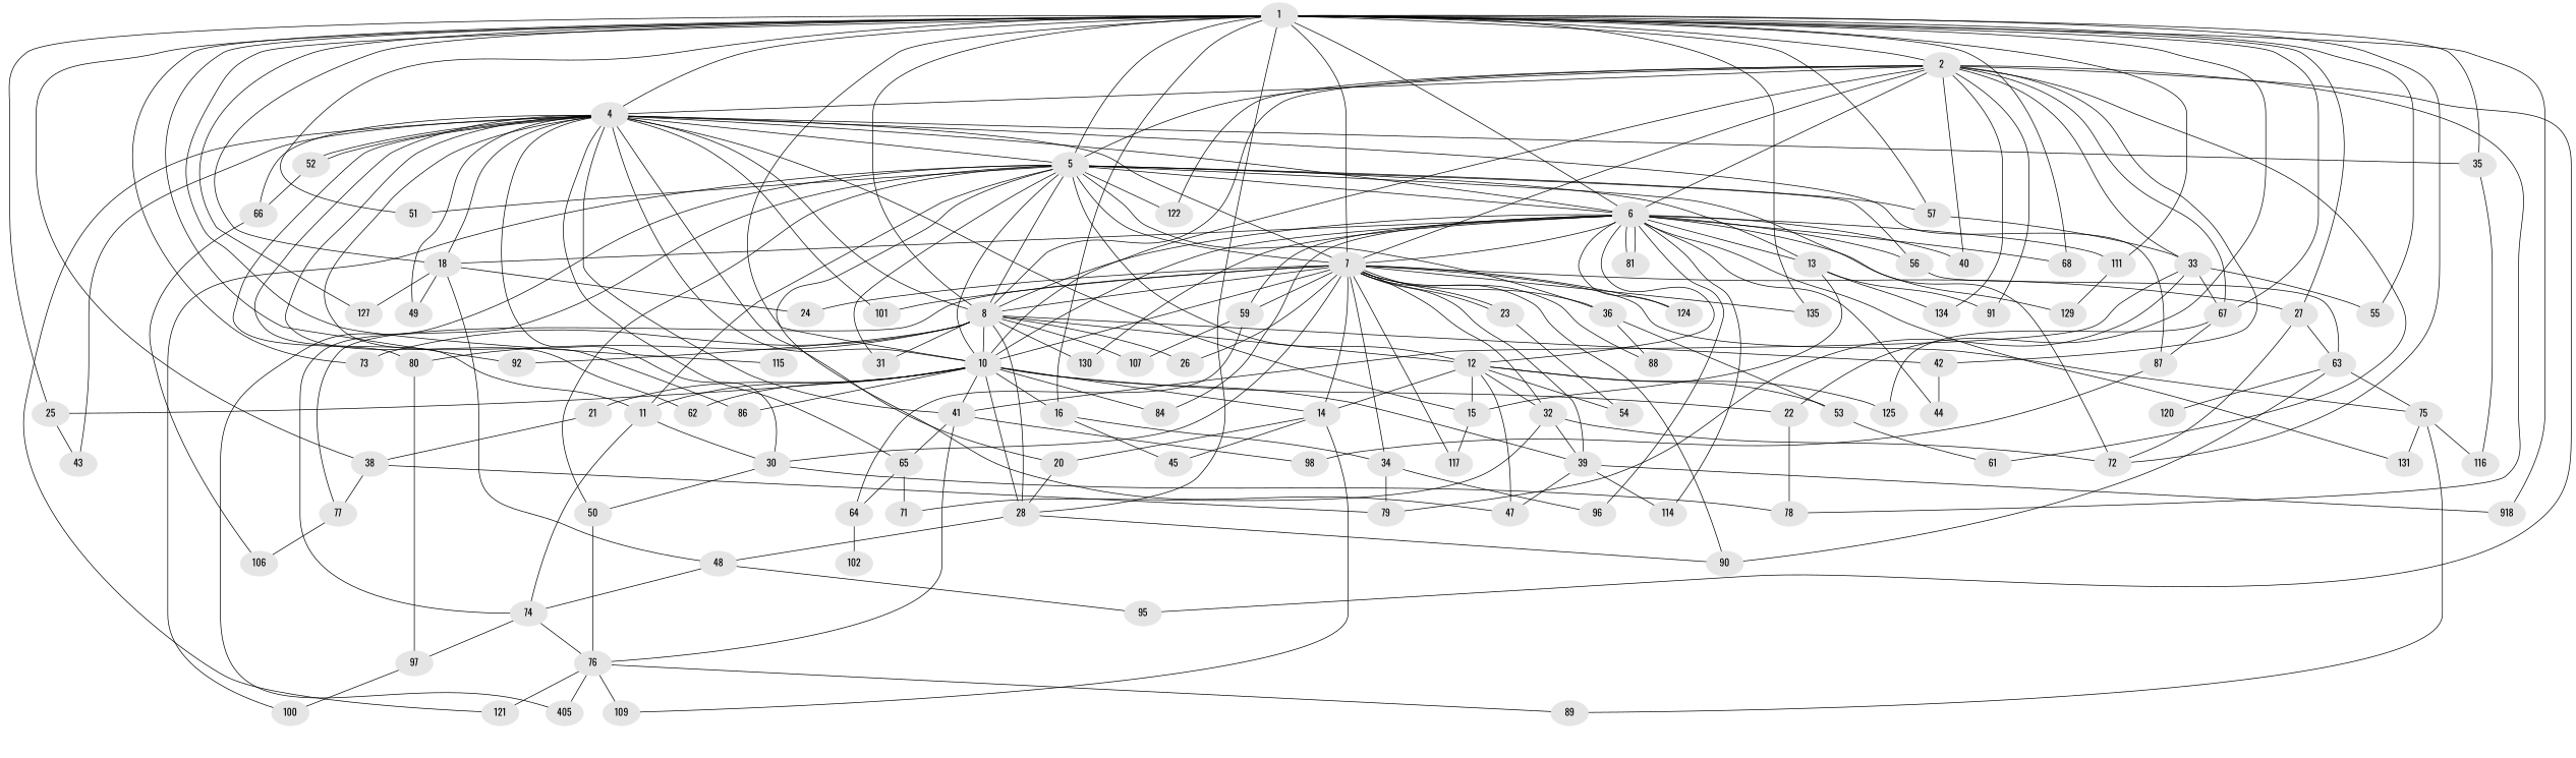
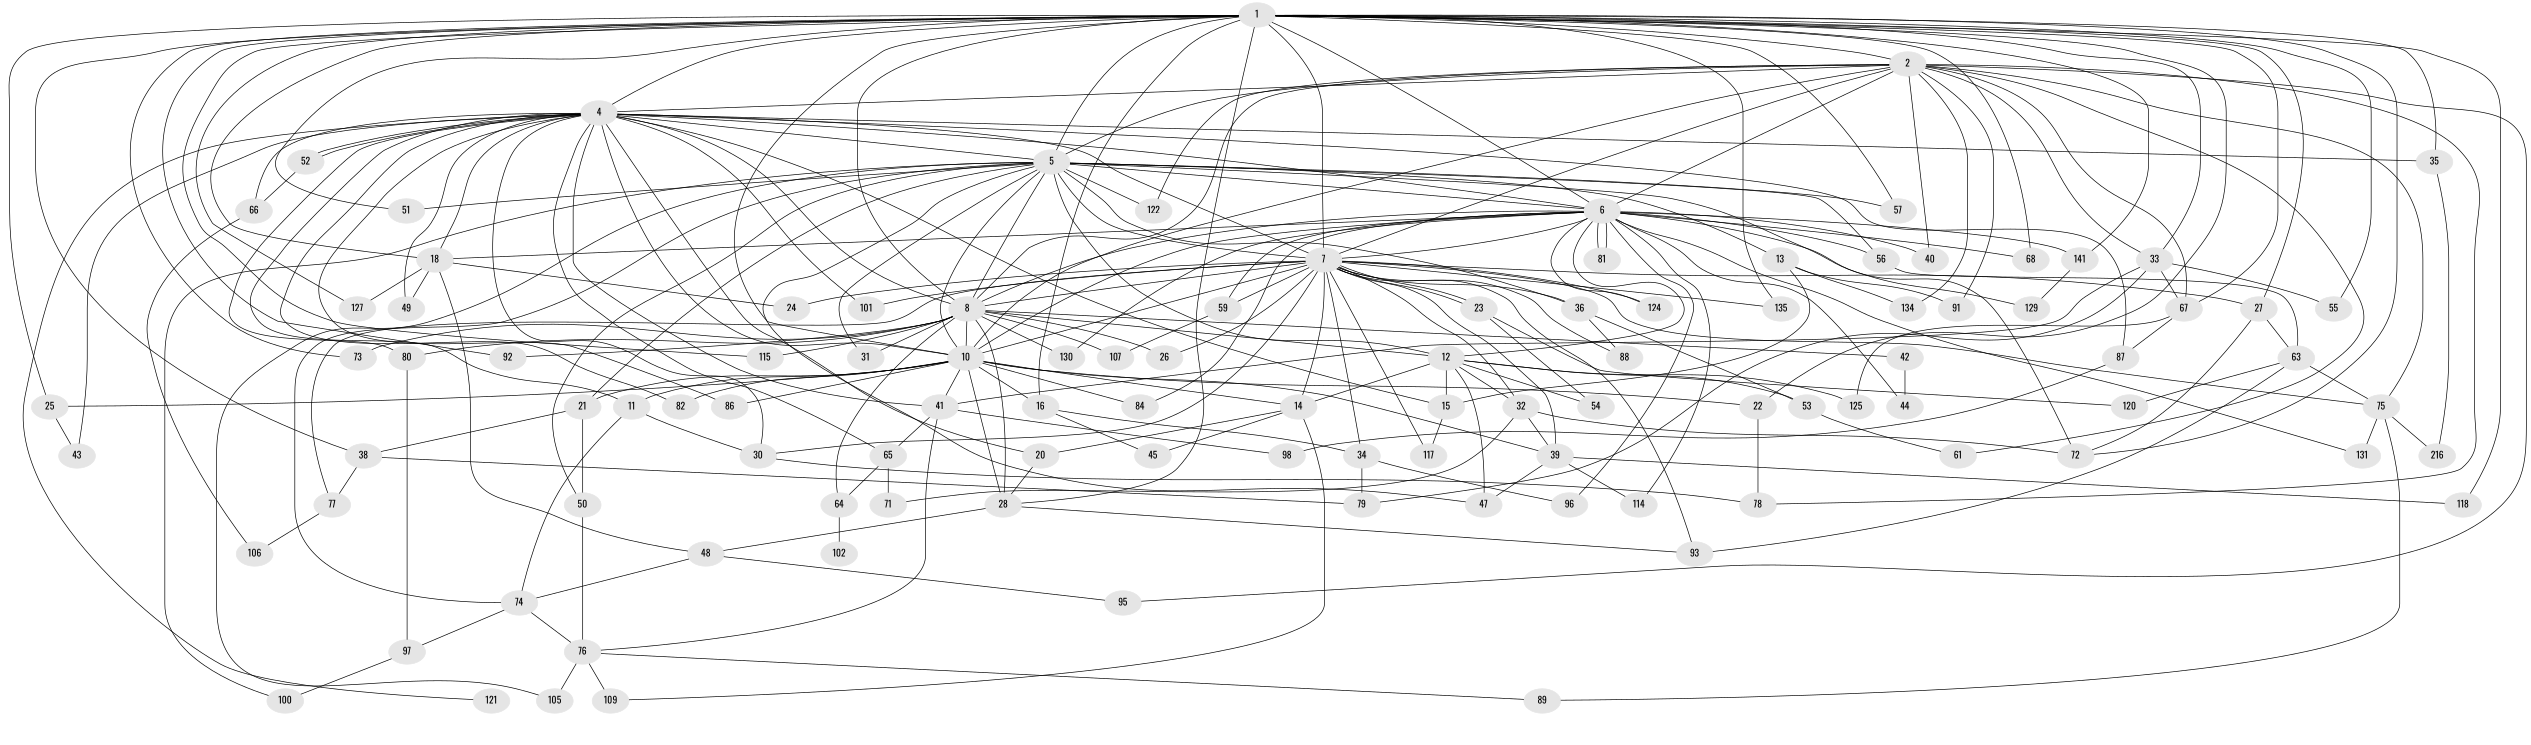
  graph {
    fontname=Oswald
    node [color=gray90 fontname=Oswald style=filled]
    edge [fontname=Oswald]
    1 [super="+3"]
    2 [super="+108"]
    4 [super="+37"]
    5 [super="+122"]
    6 [super="+110"]
    7 [super="+9"]
    8 [super="+19"]
    10 [super="+85"]
    16 [super="+17"]
    18 [super="+94"]
    22 [super="+133"]
    25
    27
    28 [super="+65"]
    33
    35
    38
    51
    55
    57
    67
    68
    72 [super="+123"]
    73
    92
-   111
+   111 [label=141]
    115
-   118 [label=918]
+   118
    127
    135
    40
    42
    61
    78 [super="+93"]
    91
    95
    n37 [label=122]
    134
    11
    15 [super="+46"]
    20 [super="+113"]
    30 [super="+112"]
    41 [super="+58"]
    43
    49
    52
    n47 [label=65]
    66
    80
-   82 [label=62]
+   82
    86
    87
    101
    121
    12 [super="+29"]
    13 [super="+83"]
    21
    31
    36
    47
    50
    56
    74 [super="+99"]
    100
-   105 [label=405]
+   105
    44
    59
    81
    84
    96
    114
    124
    129
    130
    131
    14 [super="+126"]
    23 [super="+69"]
    24
    26
    32 [super="+104"]
    34
    39 [super="+70"]
    75
    77
    88
-   90
+   90 [label=93]
    117
    64
    107
    45
    48
    63 [super="+103"]
    79 [super="+128"]
-   116
+   116 [label=216]
    125
    76 [super="+119"]
    98
    71
    106
    97
    53
    54
    109
    120
    89
    102
    1 -- 2 [weight=2]
    1 -- 4 [weight=2]
    1 -- 5 [weight=2]
    1 -- 6 [weight=2]
    1 -- 7 [weight=4]
    1 -- 8 [weight=3]
    1 -- 10 [weight=2]
    1 -- 16 [weight=2]
    1 -- 18
    1 -- 22
    1 -- 25
    1 -- 27
    1 -- 28
-   57 -- 33
+   1 -- 33
    1 -- 35
    1 -- 38
    1 -- 51
    1 -- 55
    1 -- 57
    1 -- 67
    1 -- 68
    1 -- 72
    1 -- 73
    1 -- 92
    1 -- 111
    1 -- 115
    1 -- 118
    1 -- 127
    1 -- 135
    2 -- 4
    2 -- 5
    2 -- 6
    2 -- 7 [weight=2]
    2 -- 8
    2 -- 10
    2 -- 33
    2 -- 67
    2 -- 40
-   2 -- 42
+   2 -- 75
    2 -- 61
    2 -- 78
    2 -- 91
    2 -- 95
    2 -- n37
    2 -- 134
    4 -- 5
    4 -- 6
    4 -- 7 [weight=3]
    4 -- 8
    4 -- 10
    4 -- 18
    4 -- 35
    4 -- 11
    4 -- 15
    4 -- 20
    4 -- 30
    4 -- 41
    4 -- 43
    4 -- 49
    4 -- 52
    4 -- 52
    4 -- n47
    4 -- 66
    4 -- 80
    4 -- 82
    4 -- 86
    4 -- 87
    4 -- 101
    4 -- 121
    5 -- 6
    5 -- 7 [weight=2]
    5 -- 8
    5 -- 10
    5 -- 51
    5 -- 57
    5 -- 72
    5 -- n37
    5 -- 12
    5 -- 13 [weight=2]
-   5 -- 11
+   5 -- 21
    5 -- 31
    5 -- 36
    5 -- 47
    5 -- 50
    5 -- 56
    5 -- 74
    5 -- 100
    5 -- 105
    6 -- 7 [weight=2]
    6 -- 8
    6 -- 10
    6 -- 18
    6 -- 68
    6 -- 111
    6 -- 40
    6 -- 12 [weight=2]
-   6 -- 13
    6 -- 56
    6 -- 44
    6 -- 59
    6 -- 81
    6 -- 81
    6 -- 84
    6 -- 96
    6 -- 114
    6 -- 124
    6 -- 129
    6 -- 130
    6 -- 131
    7 -- 8 [weight=2]
    7 -- 10 [weight=2]
    7 -- 27
    7 -- 135
    7 -- 30
    7 -- 101
    7 -- 36
    7 -- 59
    7 -- 124
    7 -- 14
    7 -- 23 [weight=2]
    7 -- 23
    7 -- 24
    7 -- 26
    7 -- 32
    7 -- 34
    7 -- 39
    7 -- 75
    7 -- 77
    7 -- 88
    7 -- 90
    7 -- 117
    8 -- 10
    8 -- 28
    8 -- 73
    8 -- 92
+   8 -- 115
    8 -- 42
    8 -- 80
    8 -- 12
    8 -- 31
    8 -- 130
    8 -- 26
-   59 -- 64
+   8 -- 64
    8 -- 107
    10 -- 16
    10 -- 22 [weight=2]
    10 -- 25
    10 -- 28 [weight=2]
    10 -- 11
    10 -- 41
    10 -- 82
    10 -- 86
    10 -- 21
    10 -- 84
    10 -- 14
    10 -- 39
    16 -- 34
    16 -- 45
    18 -- 127
    18 -- 49
    18 -- 24
    18 -- 48
    22 -- 78
    25 -- 43
    27 -- 72
    27 -- 63
    28 -- 90
    28 -- 48
    33 -- 55
    33 -- 67
    33 -- 41
    33 -- 79
    35 -- 116
    38 -- 77
    38 -- 79
    67 -- 87
    67 -- 125
    111 -- 129
    42 -- 44
    11 -- 30
    11 -- 74
    15 -- 117
    20 -- 28
    30 -- 78
-   30 -- 50
+   21 -- 50
    41 -- n47
    41 -- 76
    41 -- 98
    52 -- 66
    n47 -- 64
    n47 -- 71
    66 -- 106
    80 -- 97
    87 -- 98
    12 -- 15
    12 -- 47
    12 -- 14
    12 -- 32
    12 -- 125
    12 -- 53
    12 -- 54
    13 -- 91
    13 -- 134
    13 -- 15
    21 -- 38
    36 -- 88
    36 -- 53
    50 -- 76
    56 -- 63
    74 -- 76
    74 -- 97
    59 -- 107
    14 -- 20
    14 -- 45
    14 -- 109
    23 -- 54
+   23 -- 120
    32 -- 72
    32 -- 39
    32 -- 71
    34 -- 96
    34 -- 79
    39 -- 118
    39 -- 47
    39 -- 114
    75 -- 131
    75 -- 116
    75 -- 89
    77 -- 106
    64 -- 102
    48 -- 95
    48 -- 74
    63 -- 75
    63 -- 90
    63 -- 120
-   76 -- 121
    76 -- 105
    76 -- 109
    76 -- 89
    97 -- 100
    53 -- 61
  }
